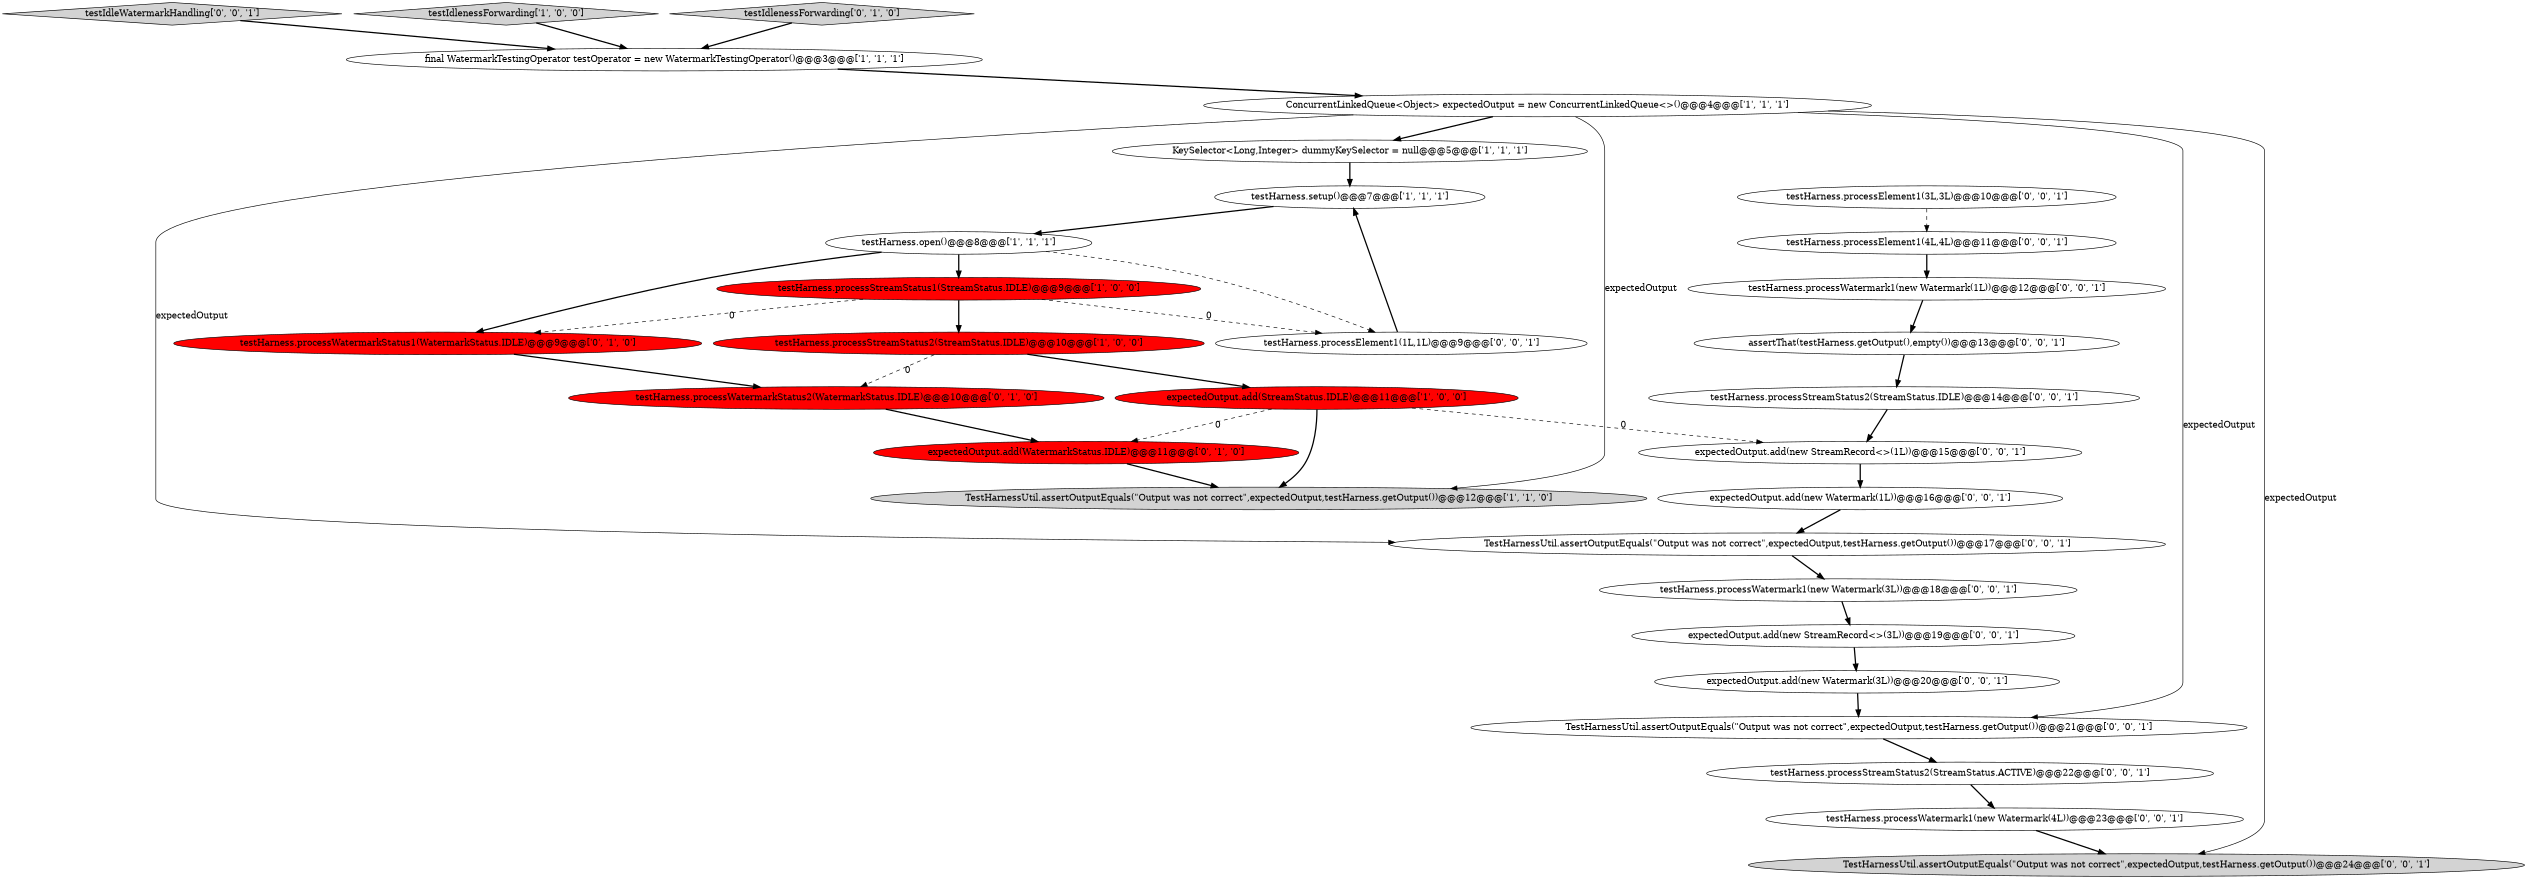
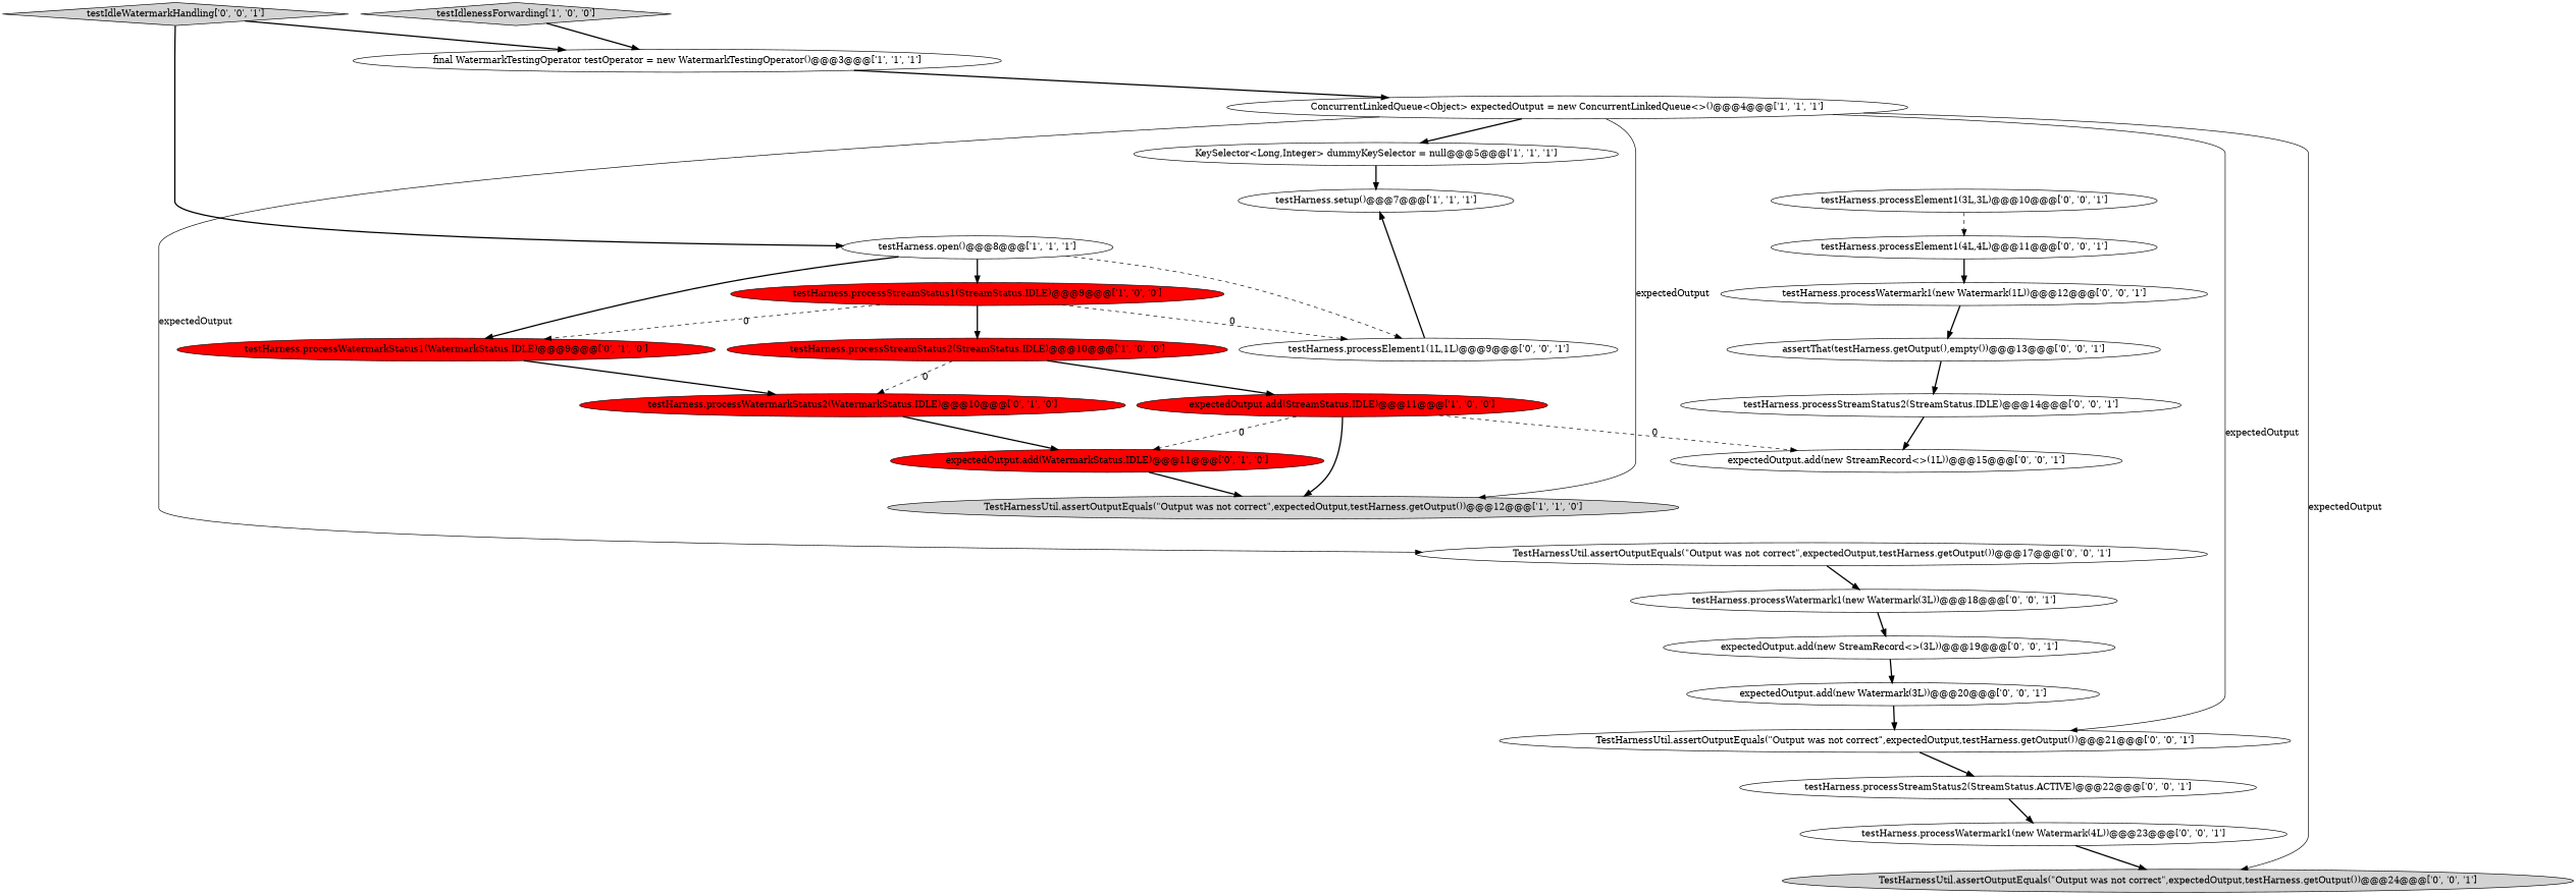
  digraph {
    node [fillcolor=white shape=ellipse style=filled]
    edge [style=bold]
-   n1 [fillcolor=lightgray label="testIdlenessForwarding['0', '1', '0']" shape=diamond]
    n2 [label="final WatermarkTestingOperator testOperator = new WatermarkTestingOperator()@@@3@@@['1', '1', '1']"]
    n3 [label="ConcurrentLinkedQueue<Object> expectedOutput = new ConcurrentLinkedQueue<>()@@@4@@@['1', '1', '1']"]
-   n4 [label="expectedOutput.add(new Watermark(1L))@@@16@@@['0', '0', '1']"]
    n5 [label="TestHarnessUtil.assertOutputEquals(\"Output was not correct\",expectedOutput,testHarness.getOutput())@@@17@@@['0', '0', '1']"]
    n6 [label="testHarness.processWatermark1(new Watermark(3L))@@@18@@@['0', '0', '1']"]
    n7 [fillcolor=red label="testHarness.processStreamStatus1(StreamStatus.IDLE)@@@9@@@['1', '0', '0']"]
    n8 [fillcolor=red label="testHarness.processWatermarkStatus1(WatermarkStatus.IDLE)@@@9@@@['0', '1', '0']"]
    n9 [label="testHarness.processElement1(1L,1L)@@@9@@@['0', '0', '1']"]
    n10 [fillcolor=red label="testHarness.processStreamStatus2(StreamStatus.IDLE)@@@10@@@['1', '0', '0']"]
    n11 [fillcolor=red label="testHarness.processWatermarkStatus2(WatermarkStatus.IDLE)@@@10@@@['0', '1', '0']"]
    n12 [label="testHarness.setup()@@@7@@@['1', '1', '1']"]
    n13 [fillcolor=red label="expectedOutput.add(StreamStatus.IDLE)@@@11@@@['1', '0', '0']"]
    n14 [label="testHarness.open()@@@8@@@['1', '1', '1']"]
    n15 [label="expectedOutput.add(new Watermark(3L))@@@20@@@['0', '0', '1']"]
    n16 [label="TestHarnessUtil.assertOutputEquals(\"Output was not correct\",expectedOutput,testHarness.getOutput())@@@21@@@['0', '0', '1']"]
    n17 [label="testHarness.processStreamStatus2(StreamStatus.ACTIVE)@@@22@@@['0', '0', '1']"]
    n18 [label="testHarness.processWatermark1(new Watermark(4L))@@@23@@@['0', '0', '1']"]
    n19 [fillcolor=lightgray label="TestHarnessUtil.assertOutputEquals(\"Output was not correct\",expectedOutput,testHarness.getOutput())@@@24@@@['0', '0', '1']"]
    n20 [fillcolor=lightgray label="testIdleWatermarkHandling['0', '0', '1']" shape=diamond]
    n21 [label="testHarness.processElement1(3L,3L)@@@10@@@['0', '0', '1']"]
    n22 [label="testHarness.processElement1(4L,4L)@@@11@@@['0', '0', '1']"]
    n23 [label="testHarness.processWatermark1(new Watermark(1L))@@@12@@@['0', '0', '1']"]
    n24 [label="expectedOutput.add(new StreamRecord<>(3L))@@@19@@@['0', '0', '1']"]
    n25 [label="KeySelector<Long,Integer> dummyKeySelector = null@@@5@@@['1', '1', '1']"]
    n26 [label="assertThat(testHarness.getOutput(),empty())@@@13@@@['0', '0', '1']"]
    n27 [label="expectedOutput.add(new StreamRecord<>(1L))@@@15@@@['0', '0', '1']"]
    n28 [fillcolor=red label="expectedOutput.add(WatermarkStatus.IDLE)@@@11@@@['0', '1', '0']"]
    n29 [fillcolor=lightgray label="TestHarnessUtil.assertOutputEquals(\"Output was not correct\",expectedOutput,testHarness.getOutput())@@@12@@@['1', '1', '0']"]
    n30 [label="testHarness.processStreamStatus2(StreamStatus.IDLE)@@@14@@@['0', '0', '1']"]
    n31 [fillcolor=lightgray label="testIdlenessForwarding['1', '0', '0']" shape=diamond]
-   n1 -> n2
    n2 -> n3
    n3 -> n5 [label=expectedOutput style=solid]
    n3 -> n16 [label=expectedOutput style=solid]
    n3 -> n19 [label=expectedOutput style=solid]
    n3 -> n25
    n3 -> n29 [label=expectedOutput style=solid]
-   n4 -> n5
    n5 -> n6
    n6 -> n24
    n7 -> n8 [label=0 style=dashed]
    n7 -> n9 [label=0 style=dashed]
    n7 -> n10
    n8 -> n11
    n9 -> n12
    n10 -> n11 [label=0 style=dashed]
    n10 -> n13
    n11 -> n28
-   n12 -> n14
+   n20 -> n14
    n13 -> n27 [label=0 style=dashed]
    n13 -> n28 [label=0 style=dashed]
    n13 -> n29
    n14 -> n7
    n14 -> n8
    n14 -> n9 [style=dashed]
    n15 -> n16
    n16 -> n17
    n17 -> n18
    n18 -> n19
    n20 -> n2
    n21 -> n22 [style=dashed]
    n22 -> n23
    n23 -> n26
    n24 -> n15
    n25 -> n12
    n26 -> n30
-   n27 -> n4
    n28 -> n29
    n30 -> n27
    n31 -> n2
  }
